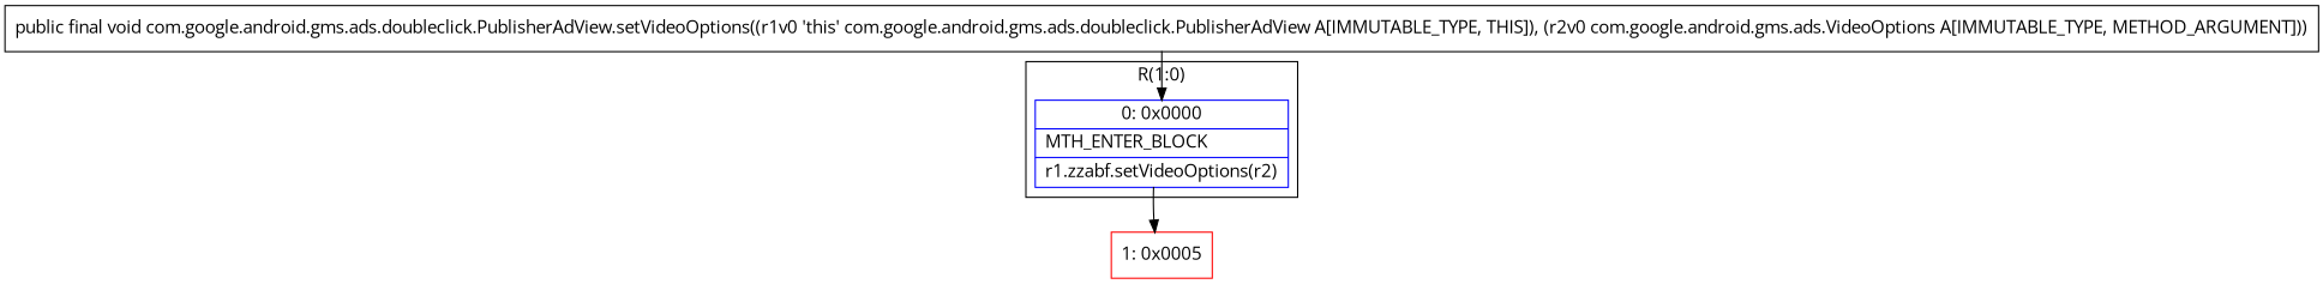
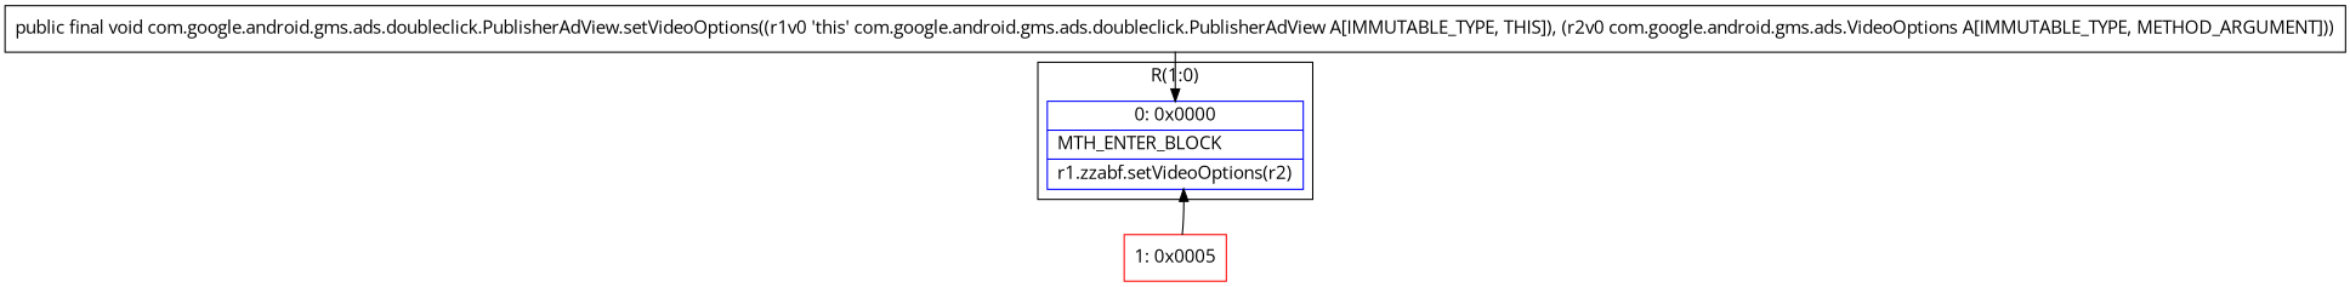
  digraph {
    fontname="Open Sans"
    node [shape=record fontname="Open Sans"]
    edge [fontname="Open Sans"]
    n1 [color=blue label="{0\:\ 0x0000|MTH_ENTER_BLOCK\l|r1.zzabf.setVideoOptions(r2)\l}"]
    n2 [color=red label="{1\:\ 0x0005}"]
    n3 [label="{public final void com.google.android.gms.ads.doubleclick.PublisherAdView.setVideoOptions((r1v0 'this' com.google.android.gms.ads.doubleclick.PublisherAdView A[IMMUTABLE_TYPE, THIS]), (r2v0 com.google.android.gms.ads.VideoOptions A[IMMUTABLE_TYPE, METHOD_ARGUMENT])) }"]
    subgraph cluster_1 {
      label="R(1:0)"
      n1
    }
-   n1 -> n2
+   n2 -> n1
    n3 -> n1
  }
